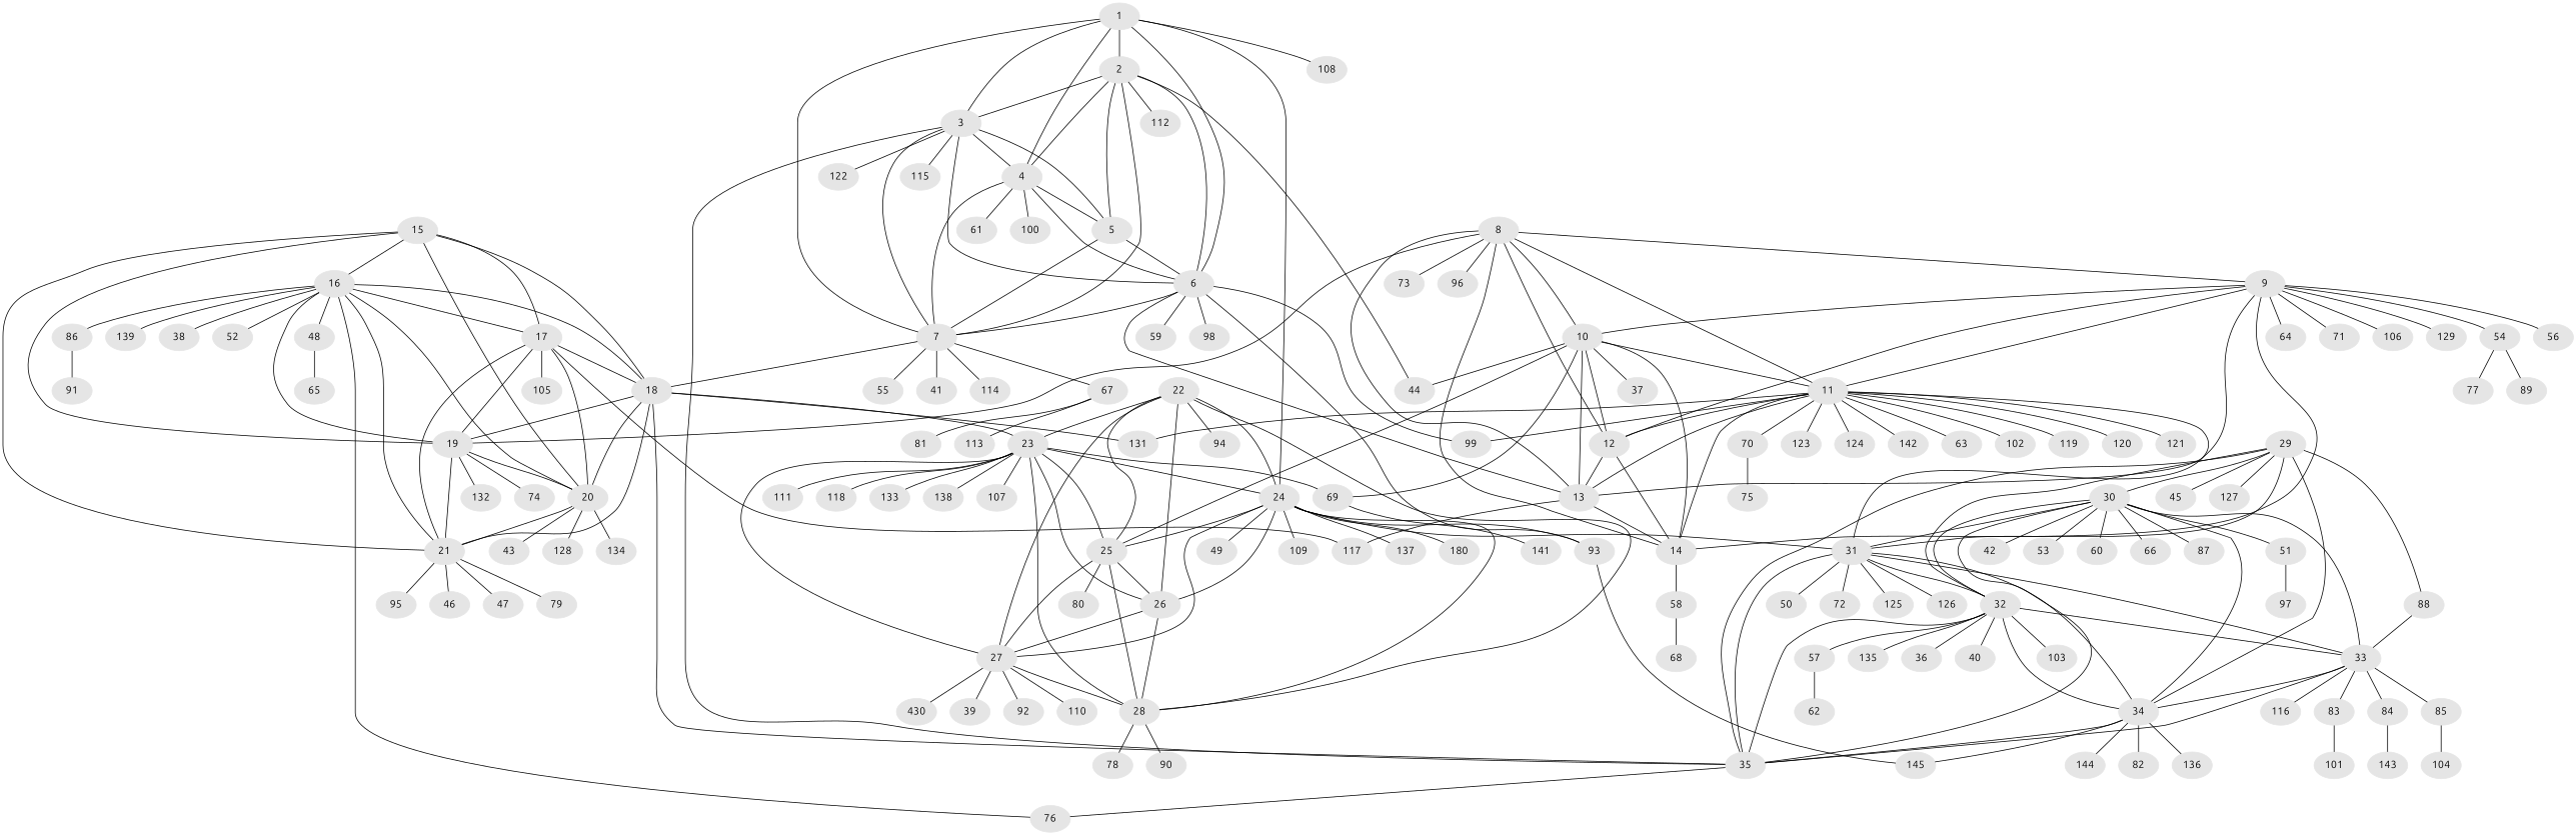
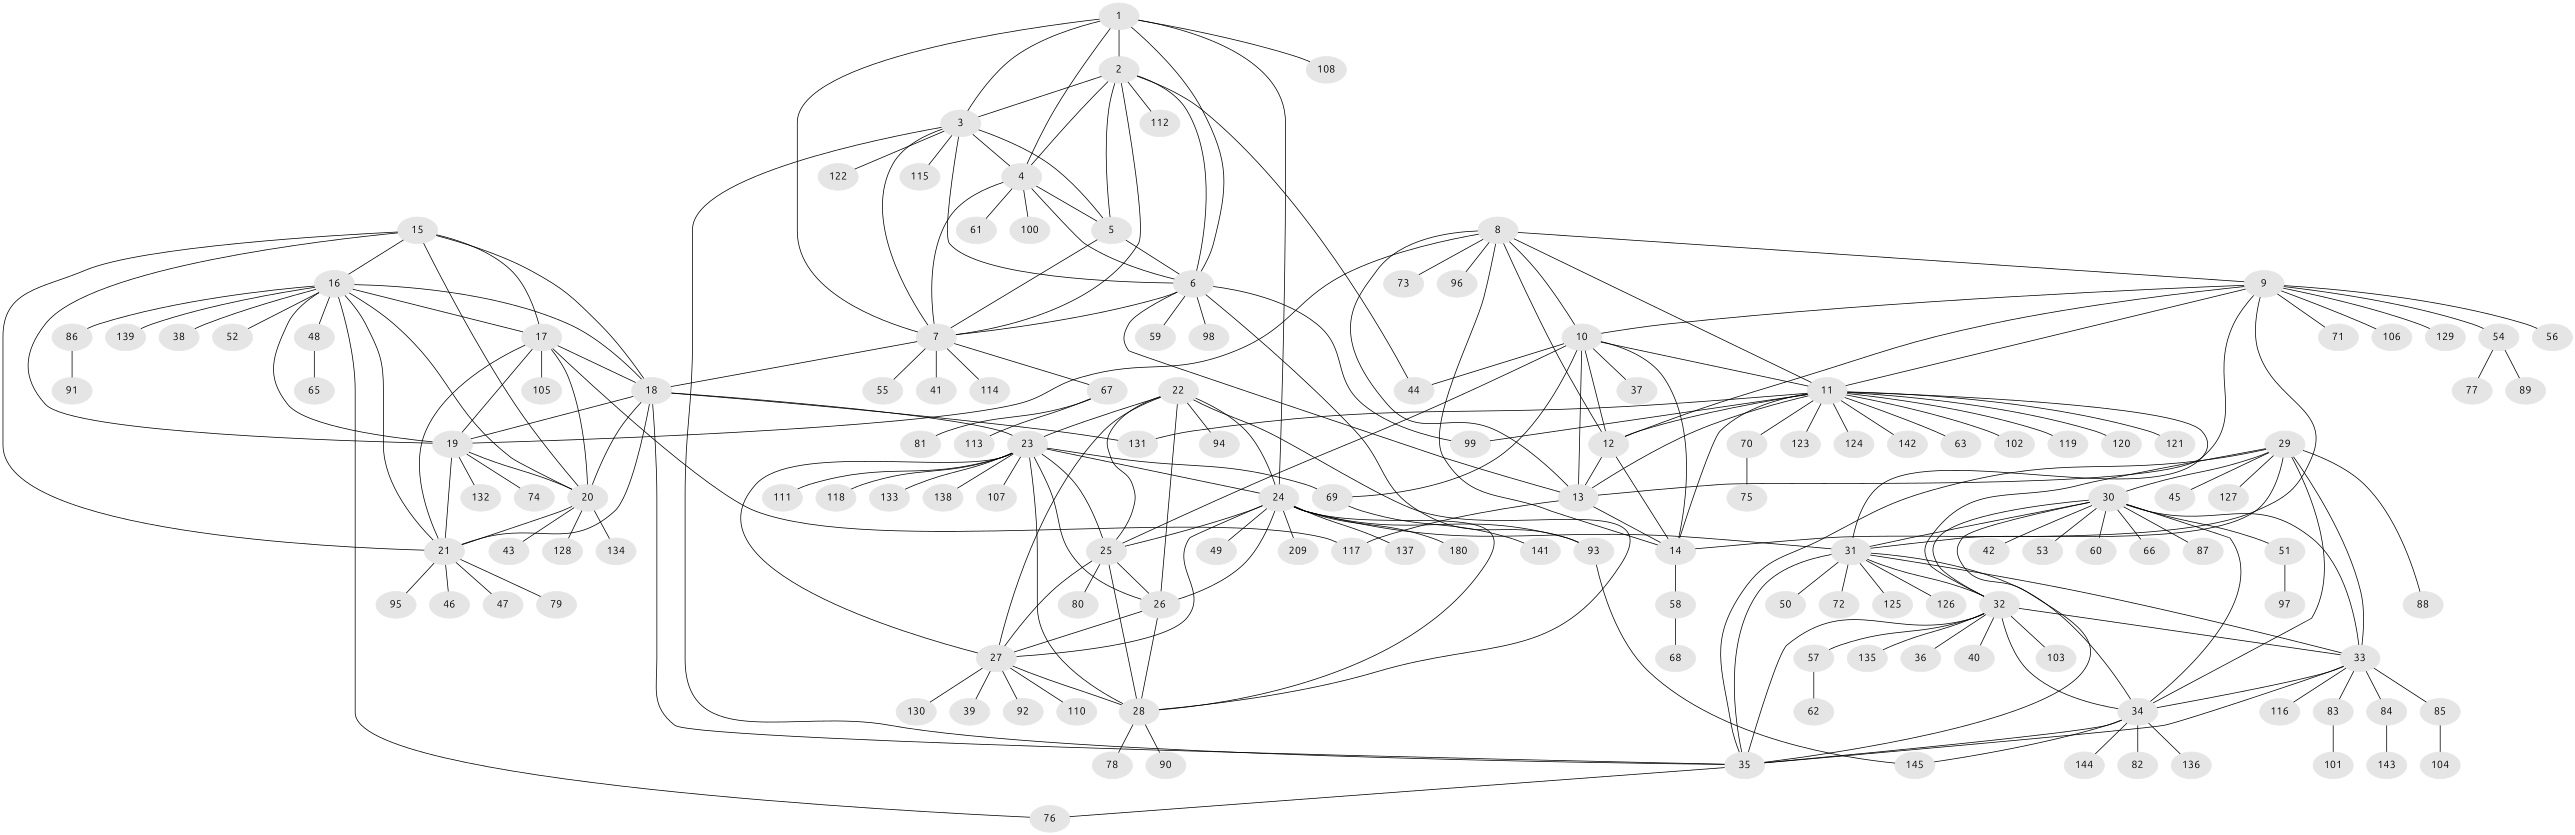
  graph {
    fontname=Ubuntu
    node [color=gray90 fontname=Ubuntu style=filled]
    edge [fontname=Ubuntu]
    1
    2
    3
    4
    6
    7
    24
    108
    5
    44
    112
    35
    115
    122
    61
    100
    13
    59
    93
    98
    99
    18
    41
    55
    67
    114
    25
    31
    26
    27
    28
    49
-   109
+   109 [label=209]
    137
    n35 [label=180]
    76
    14
    117
    145
    19
    131
    20
    21
    23
    81
    113
    8
    9
    10
    11
    12
    73
    96
    54
    56
-   64
    71
    106
    129
    37
    69
    63
    70
    102
    119
    120
    121
    123
    124
    142
    58
    74
    132
    77
    89
    80
    141
    32
    33
    34
    50
    72
    125
    126
    75
    68
    15
    16
    17
    38
    48
    52
    86
    139
    105
    43
    128
    134
    46
    47
    79
    95
    65
    91
    107
    111
    118
    133
    138
    22
    94
    39
    92
    110
-   130 [label=430]
+   130
    78
    90
    29
    30
    45
    88
    127
    42
    51
    53
    60
    66
    87
    36
    40
    57
    103
    135
    83
    84
    85
    116
    82
    136
    144
    97
    62
    101
    143
    104
    1 -- 2
    1 -- 3
    1 -- 4
    1 -- 6
    1 -- 7
    1 -- 24
    1 -- 108
    2 -- 3
    2 -- 4
    2 -- 6
    2 -- 7
    2 -- 5
    2 -- 44
    2 -- 112
    3 -- 4
    3 -- 6
    3 -- 7
    3 -- 5
    3 -- 35
    3 -- 115
    3 -- 122
    4 -- 6
    4 -- 7
    4 -- 5
    4 -- 61
    4 -- 100
    6 -- 7
    6 -- 13
    6 -- 59
    6 -- 93
    6 -- 98
    6 -- 99
    7 -- 18
    7 -- 41
    7 -- 55
    7 -- 67
    7 -- 114
    24 -- 93
    24 -- 25
    24 -- 31
    24 -- 26
    24 -- 27
    24 -- 28
    24 -- 49
    24 -- 109
    24 -- 137
    24 -- n35
    5 -- 6
    5 -- 7
    35 -- 76
    13 -- 14
    13 -- 117
    93 -- 145
    18 -- 35
    18 -- 19
    18 -- 131
    18 -- 20
    18 -- 21
    18 -- 23
    67 -- 81
    67 -- 113
    25 -- 26
    25 -- 27
    25 -- 28
    25 -- 80
    31 -- 35
    31 -- 32
    31 -- 33
    31 -- 34
    31 -- 50
    31 -- 72
    31 -- 125
    31 -- 126
    26 -- 27
    26 -- 28
    27 -- 28
    27 -- 39
    27 -- 92
    27 -- 110
    27 -- 130
    28 -- 78
    28 -- 90
    14 -- 58
    19 -- 20
    19 -- 21
    19 -- 74
    19 -- 132
    20 -- 21
    20 -- 43
    20 -- 128
    20 -- 134
    21 -- 46
    21 -- 47
    21 -- 79
    21 -- 95
    23 -- 24
    23 -- 25
    23 -- 26
    23 -- 27
    23 -- 28
    23 -- 69
    23 -- 107
    23 -- 111
    23 -- 118
    23 -- 133
    23 -- 138
    8 -- 13
    8 -- 14
    8 -- 19
    8 -- 9
    8 -- 10
    8 -- 11
    8 -- 12
    8 -- 73
    8 -- 96
    9 -- 13
    9 -- 14
    9 -- 10
    9 -- 11
    9 -- 12
    9 -- 54
    9 -- 56
-   9 -- 64
    9 -- 71
    9 -- 106
    9 -- 129
    10 -- 44
    10 -- 13
    10 -- 25
    10 -- 14
    10 -- 11
    10 -- 12
    10 -- 37
    10 -- 69
    11 -- 13
    11 -- 99
    11 -- 31
    11 -- 14
    11 -- 131
    11 -- 12
    11 -- 63
    11 -- 70
    11 -- 102
    11 -- 119
    11 -- 120
    11 -- 121
    11 -- 123
    11 -- 124
    11 -- 142
    12 -- 13
    12 -- 14
    54 -- 77
    54 -- 89
    69 -- 141
    70 -- 75
    58 -- 68
    32 -- 35
    32 -- 33
    32 -- 34
    32 -- 36
    32 -- 40
    32 -- 57
    32 -- 103
    32 -- 135
    33 -- 35
    33 -- 34
    33 -- 83
    33 -- 84
    33 -- 85
    33 -- 116
    34 -- 35
    34 -- 145
    34 -- 82
    34 -- 136
    34 -- 144
    15 -- 18
    15 -- 19
    15 -- 20
    15 -- 21
    15 -- 16
    15 -- 17
    16 -- 18
    16 -- 76
    16 -- 19
    16 -- 20
    16 -- 21
    16 -- 17
    16 -- 38
    16 -- 48
    16 -- 52
    16 -- 86
    16 -- 139
    17 -- 18
    17 -- 117
    17 -- 19
    17 -- 20
    17 -- 21
    17 -- 105
    48 -- 65
    86 -- 91
    22 -- 24
    22 -- 25
    22 -- 26
    22 -- 27
    22 -- 28
    22 -- 23
    22 -- 94
    29 -- 35
    29 -- 31
    29 -- 32
-   88 -- 33
+   29 -- 33
    29 -- 34
    29 -- 30
    29 -- 45
    29 -- 88
    29 -- 127
    30 -- 35
    30 -- 31
    30 -- 32
    30 -- 33
    30 -- 34
    30 -- 42
    30 -- 51
    30 -- 53
    30 -- 60
    30 -- 66
    30 -- 87
    51 -- 97
    57 -- 62
    83 -- 101
    84 -- 143
    85 -- 104
  }
